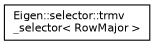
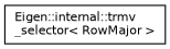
  digraph {
    rankdir=LR
-   n1 [color=black fillcolor=white fontname=Helvetica fontsize=10 height=0.2 label="Eigen::selector::trmv\l_selector\< RowMajor \>" shape=record style=filled width=0.4]
+   n1 [color=black fillcolor=white fontname=Helvetica fontsize=10 height=0.2 label="Eigen::internal::trmv\l_selector\< RowMajor \>" shape=record style=filled width=0.4]
  }
